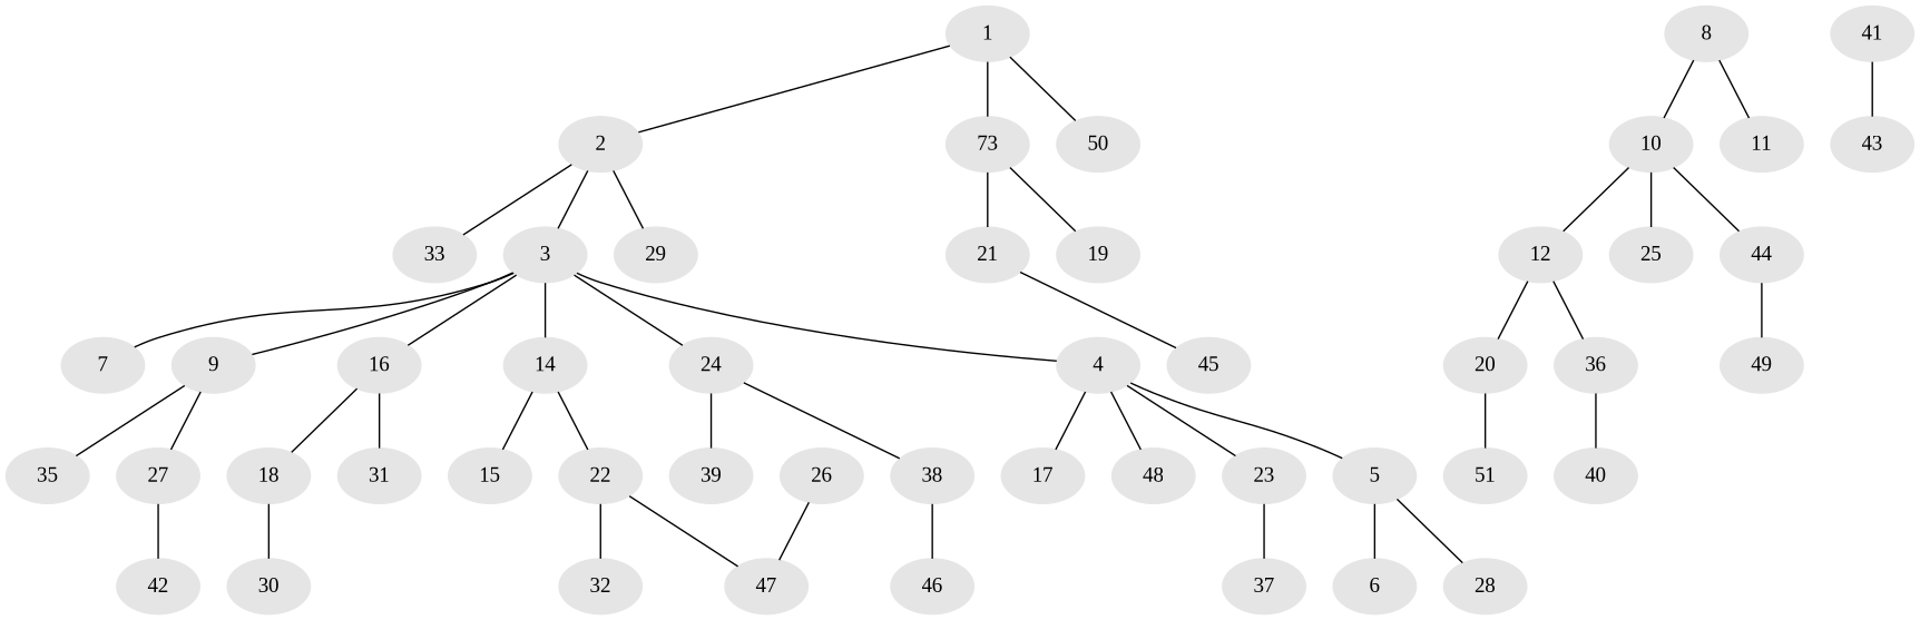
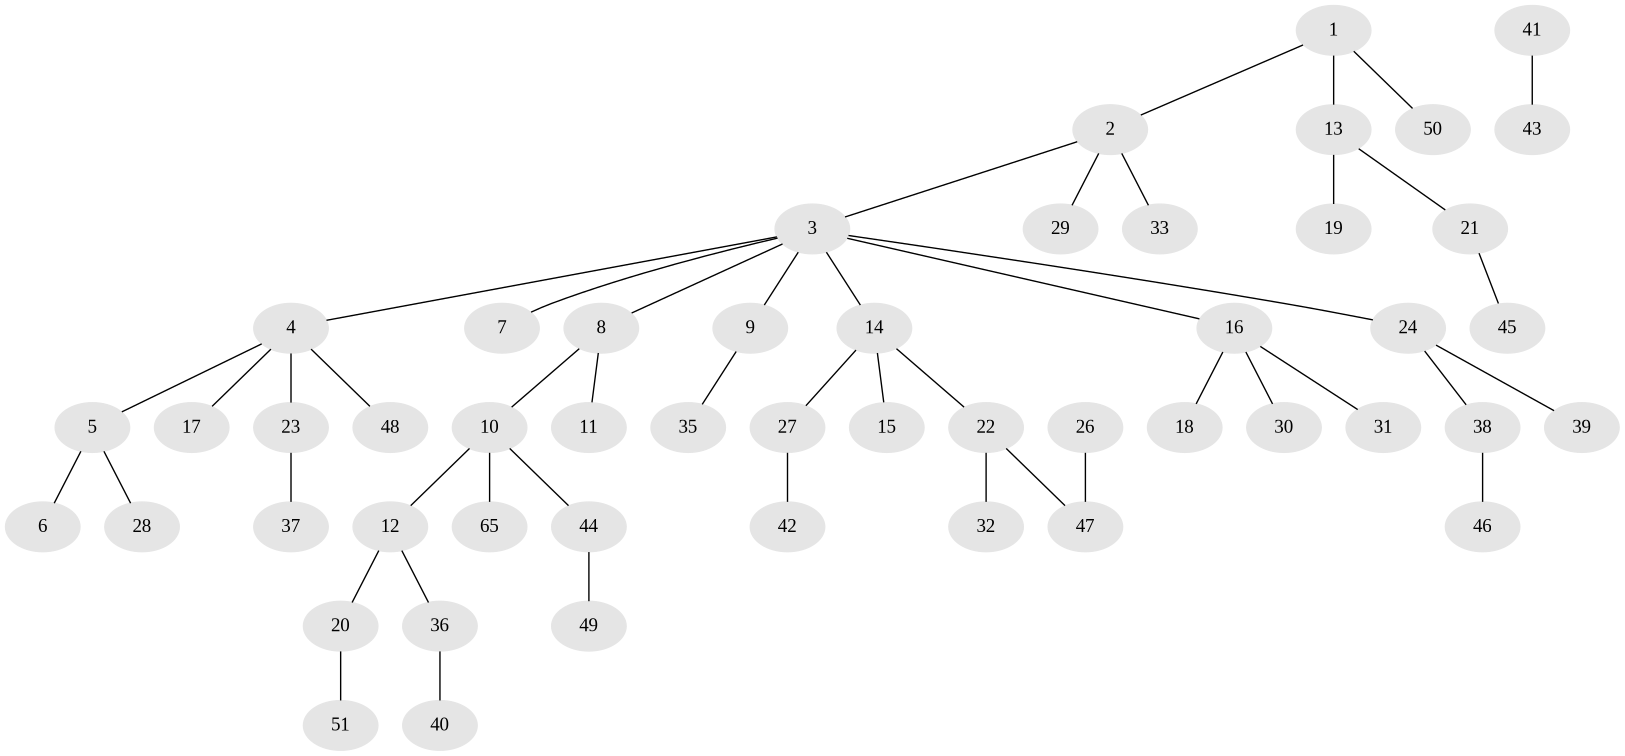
  graph {
    fontname="Liberation Serif"
    node [color=gray90 fontname="Liberation Serif" style=filled]
    edge [fontname="Liberation Serif"]
    1
    2
-   13 [label=73]
+   13
    50
    3
    29
    33
    19
    21
    4
    7
    8
    9
    14
    16
    24
    5
    17
    23
    48
    10
    11
    27
    35
    15
    22
    18
    30
    31
    38
    39
    6
    28
    37
    12
-   25
+   25 [label=65]
    44
    42
    20
    36
    49
    51
    40
    45
    32
    47
    26
    46
    41
    43
    1 -- 2
    1 -- 13
    1 -- 50
    2 -- 3
    2 -- 29
    2 -- 33
    13 -- 19
    13 -- 21
    3 -- 4
    3 -- 7
+   3 -- 8
    3 -- 9
    3 -- 14
    3 -- 16
    3 -- 24
    21 -- 45
    4 -- 5
    4 -- 17
    4 -- 23
    4 -- 48
    8 -- 10
    8 -- 11
-   9 -- 27
+   14 -- 27
    9 -- 35
    14 -- 15
    14 -- 22
    16 -- 18
-   18 -- 30
+   16 -- 30
    16 -- 31
    24 -- 38
    24 -- 39
    5 -- 6
    5 -- 28
    23 -- 37
    10 -- 12
    10 -- 25
    10 -- 44
    27 -- 42
    22 -- 32
    22 -- 47
    38 -- 46
    12 -- 20
    12 -- 36
    44 -- 49
    20 -- 51
    36 -- 40
    26 -- 47
    41 -- 43
  }
